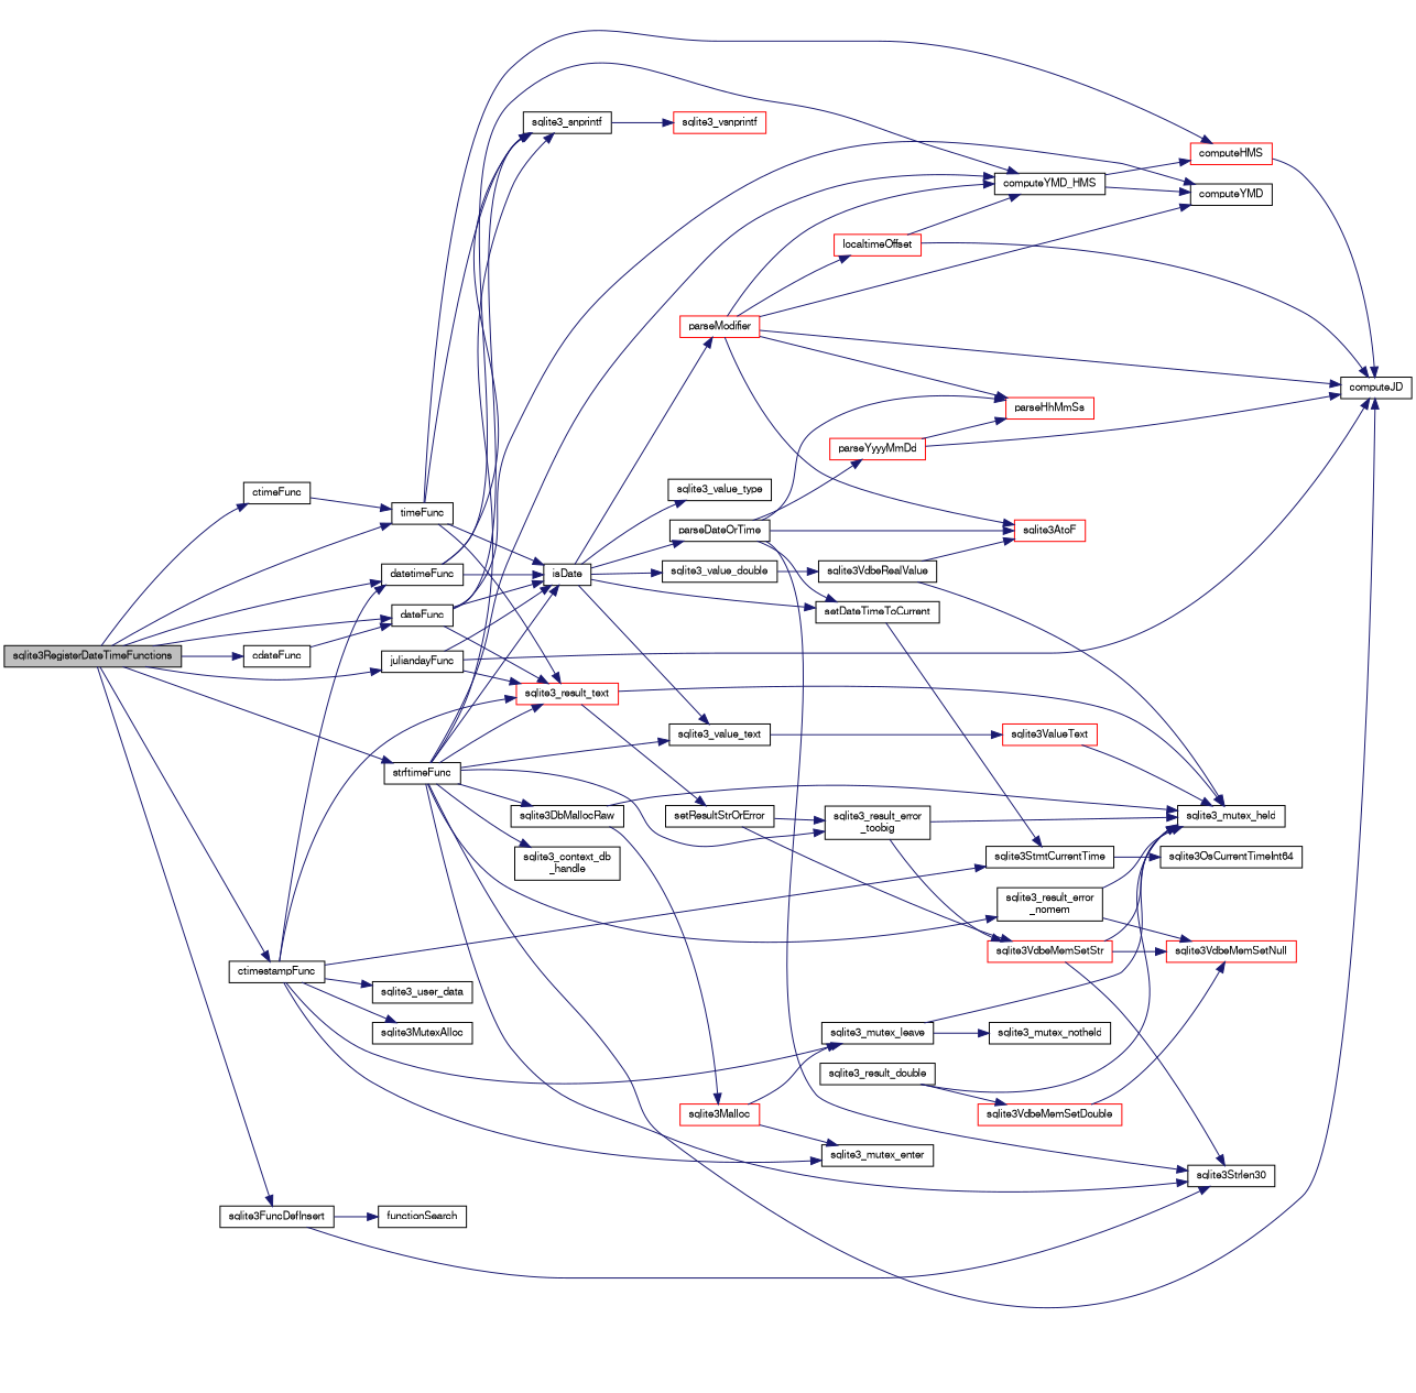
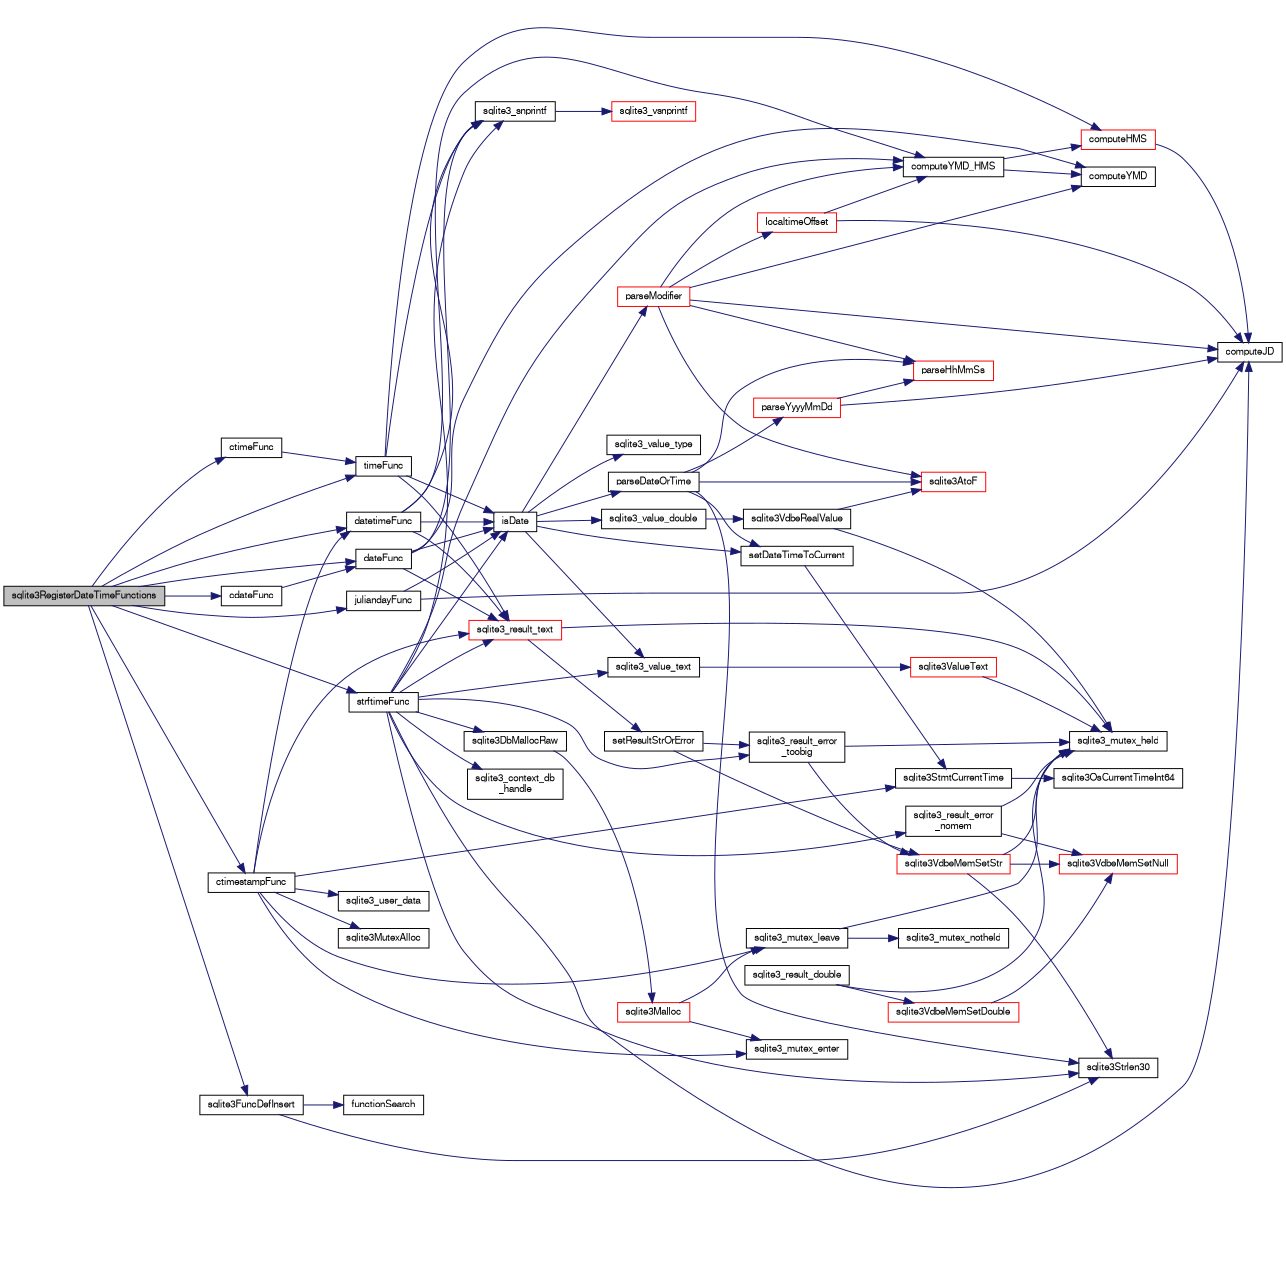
  digraph {
    rankdir=LR
    node [color=black fillcolor=white fontname=FreeSans fontsize=10 shape=record style=filled]
    edge [color=midnightblue fontname=FreeSans fontsize=10 labelfontname=FreeSans labelfontsize=10 style=solid]
    n1 [fillcolor=grey75 fontcolor=black height=0.2 label=sqlite3RegisterDateTimeFunctions width=0.4]
    n2 [height=0.2 label=juliandayFunc width=0.4]
    n3 [height=0.2 label=dateFunc width=0.4]
    n4 [height=0.2 label=timeFunc width=0.4]
    n5 [height=0.2 label=datetimeFunc width=0.4]
    n6 [height=0.2 label=strftimeFunc width=0.4]
    n7 [height=0.2 label=ctimeFunc width=0.4]
    n8 [height=0.2 label=ctimestampFunc width=0.4]
    n9 [height=0.2 label=cdateFunc width=0.4]
    n10 [height=0.2 label=sqlite3FuncDefInsert width=0.4]
    n11 [height=0.2 label=isDate width=0.4]
    n12 [height=0.2 label=computeJD width=0.4]
    n13 [height=0.2 label=computeYMD width=0.4]
    n14 [height=0.2 label=sqlite3_snprintf width=0.4]
    n15 [color=red height=0.2 label=sqlite3_result_text width=0.4]
    n16 [color=red height=0.2 label=computeHMS width=0.4]
    n17 [height=0.2 label=computeYMD_HMS width=0.4]
    n18 [height=0.2 label=sqlite3_value_text width=0.4]
    n19 [height=0.2 label=sqlite3Strlen30 width=0.4]
    n20 [height=0.2 label="sqlite3_result_error\l_toobig" width=0.4]
    n21 [height=0.2 label="sqlite3_context_db\l_handle" width=0.4]
    n22 [height=0.2 label=sqlite3DbMallocRaw width=0.4]
    n23 [height=0.2 label="sqlite3_result_error\l_nomem" width=0.4]
    n24 [height=0.2 label=sqlite3StmtCurrentTime width=0.4]
    n25 [height=0.2 label=sqlite3_mutex_enter width=0.4]
    n26 [height=0.2 label=sqlite3_mutex_leave width=0.4]
    n27 [height=0.2 label=sqlite3_user_data width=0.4]
    n28 [height=0.2 label=sqlite3MutexAlloc width=0.4]
    n29 [height=0.2 label=functionSearch width=0.4]
    n30 [height=0.2 label=setDateTimeToCurrent width=0.4]
    n31 [height=0.2 label=sqlite3_value_type width=0.4]
    n32 [height=0.2 label=sqlite3_value_double width=0.4]
    n33 [height=0.2 label=parseDateOrTime width=0.4]
    n34 [color=red height=0.2 label=parseModifier width=0.4]
    n35 [height=0.2 label=sqlite3_result_double width=0.4]
    n36 [height=0.2 label=sqlite3_mutex_held width=0.4]
    n37 [color=red height=0.2 label=sqlite3VdbeMemSetDouble width=0.4]
    n38 [height=0.2 label=sqlite3VdbeRealValue width=0.4]
    n39 [color=red height=0.2 label=sqlite3ValueText width=0.4]
    n40 [color=red height=0.2 label=sqlite3AtoF width=0.4]
    n41 [color=red height=0.2 label=parseYyyyMmDd width=0.4]
    n42 [color=red height=0.2 label=parseHhMmSs width=0.4]
    n43 [color=red height=0.2 label=localtimeOffset width=0.4]
    n44 [height=0.2 label=sqlite3OsCurrentTimeInt64 width=0.4]
    n45 [color=red height=0.2 label=sqlite3VdbeMemSetNull width=0.4]
    n46 [color=red height=0.2 label=sqlite3_vsnprintf width=0.4]
    n47 [height=0.2 label=setResultStrOrError width=0.4]
    n48 [color=red height=0.2 label=sqlite3VdbeMemSetStr width=0.4]
    n49 [color=red height=0.2 label=sqlite3Malloc width=0.4]
    n50 [height=0.2 label=sqlite3_mutex_notheld width=0.4]
    n1 -> n2
    n1 -> n3
    n1 -> n4
    n1 -> n5
    n1 -> n6
    n1 -> n7
    n1 -> n8
    n1 -> n9
    n1 -> n10
    n2 -> n11
    n2 -> n12
    n3 -> n11
    n3 -> n13
    n3 -> n14
    n3 -> n15
    n4 -> n11
    n4 -> n14
    n4 -> n15
    n4 -> n16
    n5 -> n11
    n5 -> n14
-   n2 -> n15
+   n5 -> n15
    n5 -> n17
    n6 -> n11
    n6 -> n12
    n6 -> n14
    n6 -> n15
    n6 -> n17
    n6 -> n18
    n6 -> n19
    n6 -> n20
    n6 -> n21
    n6 -> n22
    n6 -> n23
    n7 -> n4
    n8 -> n5
    n8 -> n15
    n8 -> n24
    n8 -> n25
    n8 -> n26
    n8 -> n27
    n8 -> n28
    n9 -> n3
    n10 -> n19
    n10 -> n29
    n11 -> n18
    n11 -> n30
    n11 -> n31
    n11 -> n32
    n11 -> n33
    n11 -> n34
    n14 -> n46
    n15 -> n36
    n15 -> n47
    n16 -> n12
    n17 -> n13
    n17 -> n16
    n18 -> n39
    n20 -> n36
    n20 -> n48
-   n22 -> n36
    n22 -> n49
    n23 -> n36
    n23 -> n45
    n24 -> n44
    n26 -> n36
    n26 -> n50
    n30 -> n24
    n32 -> n38
    n33 -> n19
    n33 -> n30
    n33 -> n40
    n33 -> n41
    n33 -> n42
    n34 -> n12
    n34 -> n13
    n34 -> n17
    n34 -> n40
    n34 -> n42
    n34 -> n43
    n35 -> n36
    n35 -> n37
    n37 -> n45
    n38 -> n36
    n38 -> n40
    n39 -> n36
    n41 -> n12
    n41 -> n42
    n43 -> n12
    n43 -> n17
    n47 -> n20
    n47 -> n48
    n48 -> n19
    n48 -> n36
    n48 -> n45
    n49 -> n25
    n49 -> n26
  }
